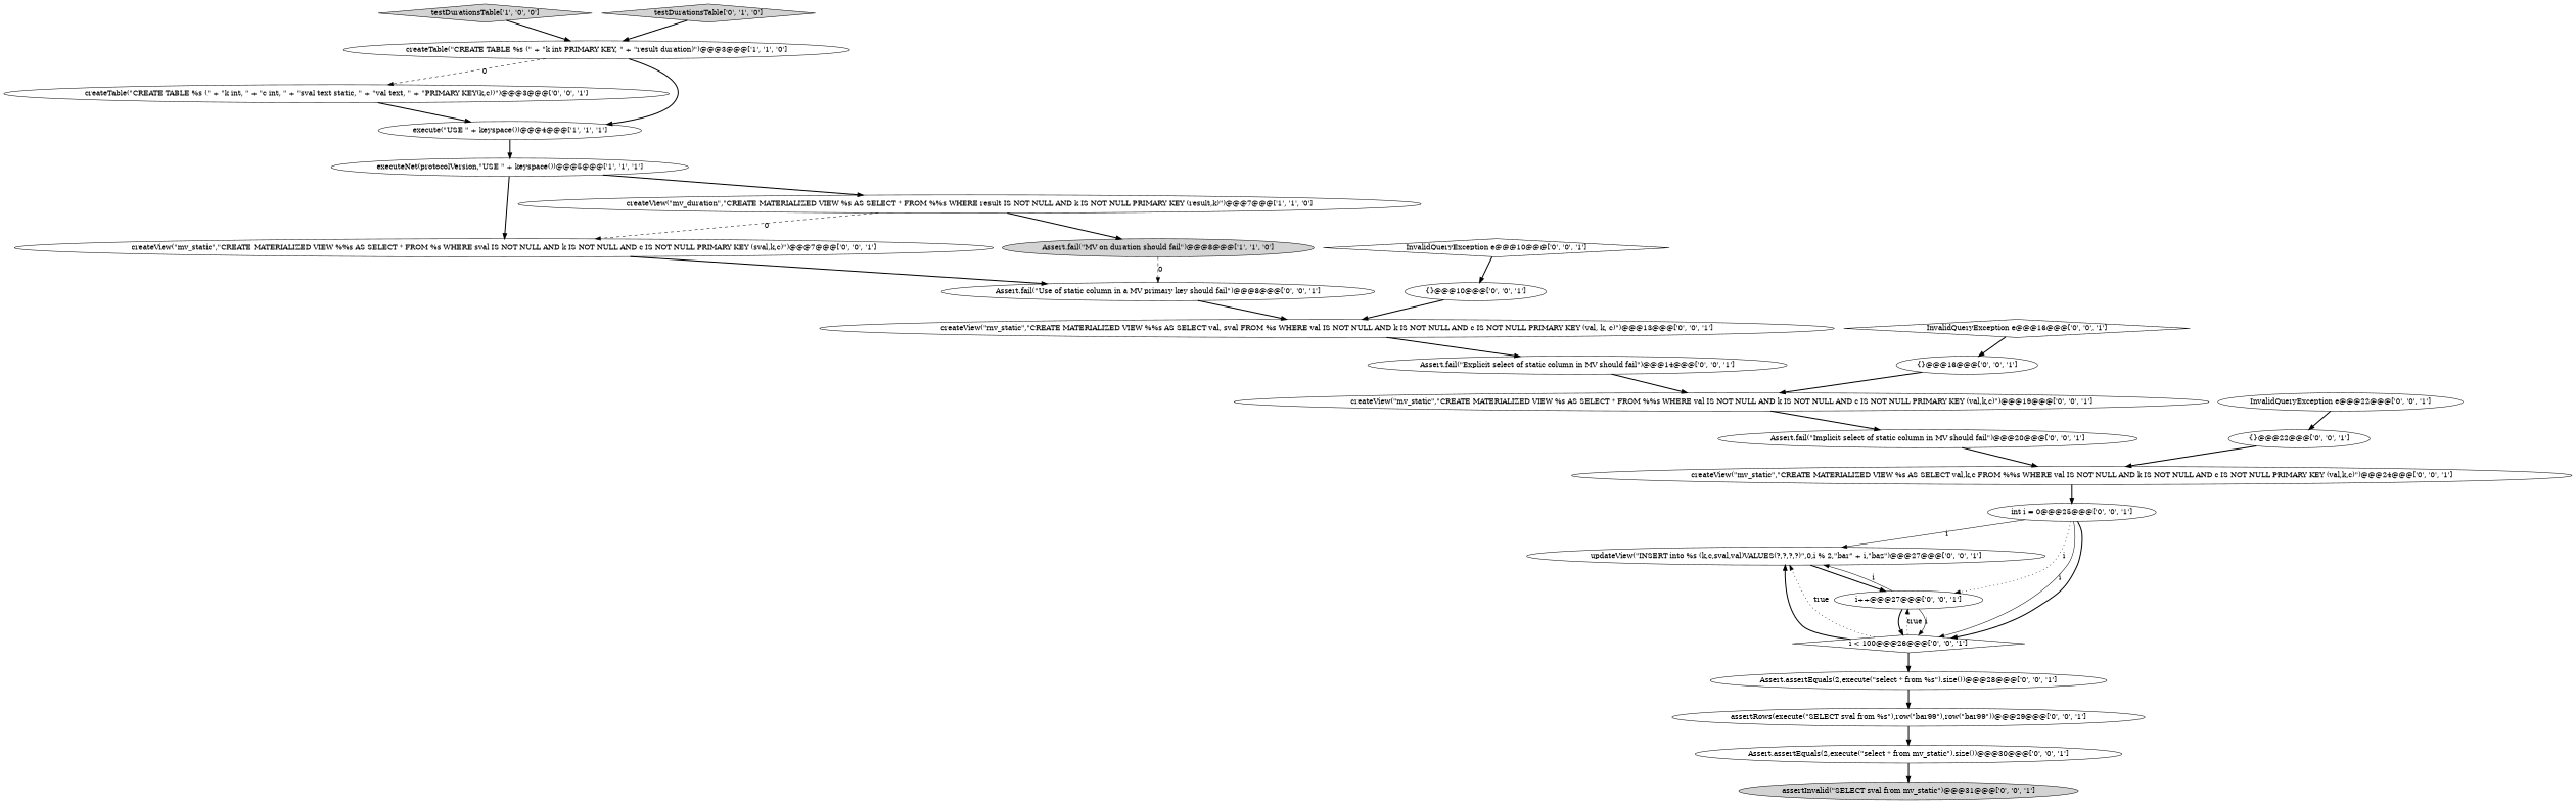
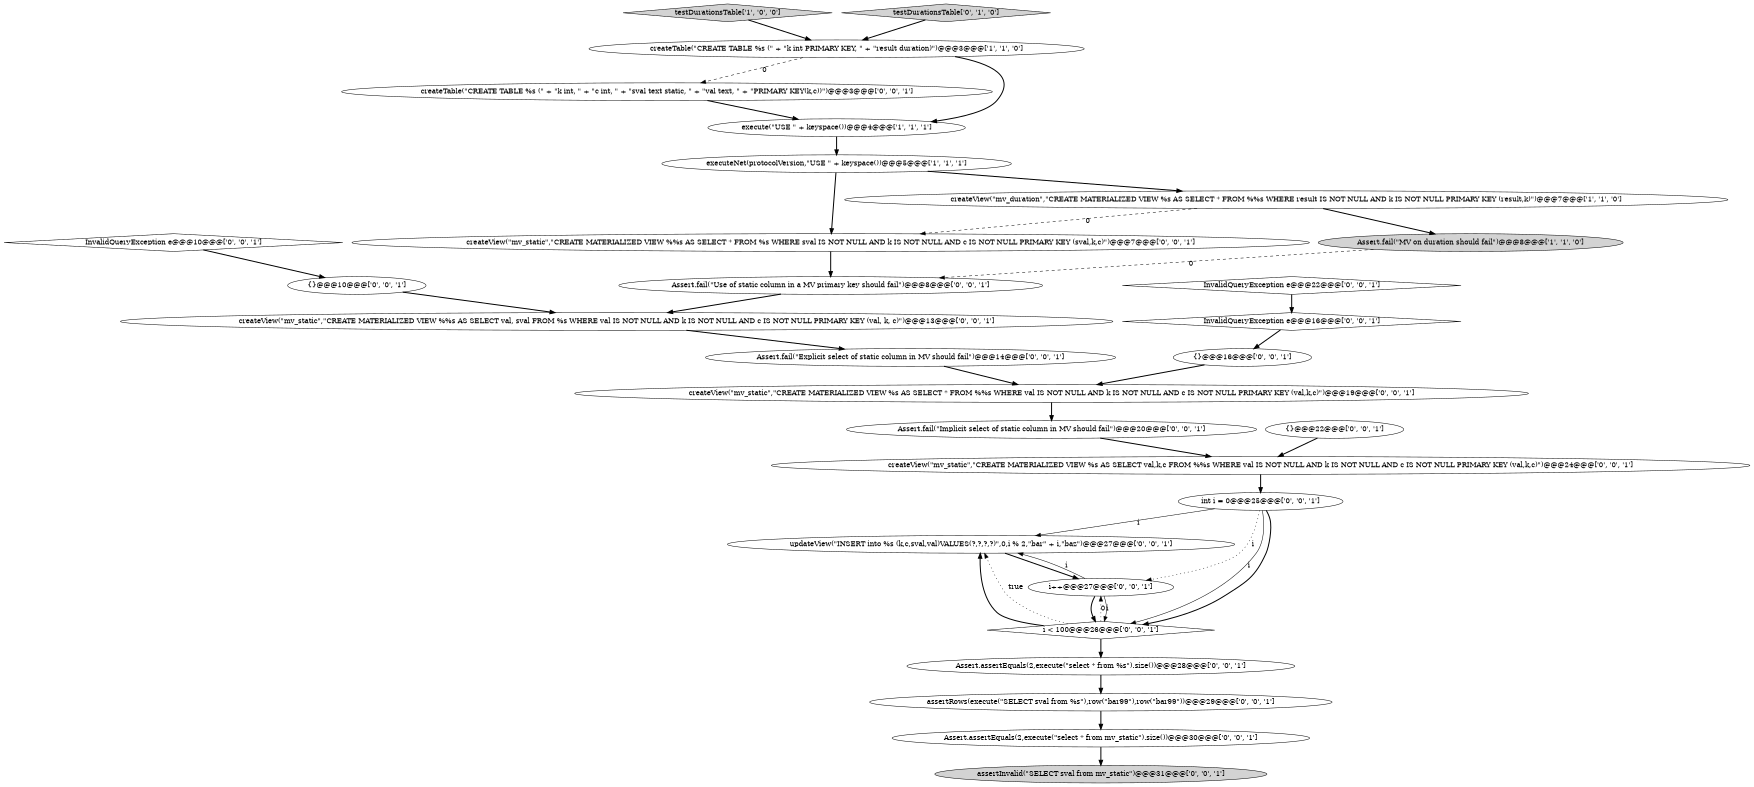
  digraph {
    node [fillcolor=white shape=ellipse style=filled]
    edge [style=bold]
    n1 [label="createTable(\"CREATE TABLE %s (\" + \"k int, \" + \"c int, \" + \"sval text static, \" + \"val text, \" + \"PRIMARY KEY(k,c))\")@@@3@@@['0', '0', '1']"]
    n2 [label="execute(\"USE \" + keyspace())@@@4@@@['1', '1', '1']"]
    n3 [label="executeNet(protocolVersion,\"USE \" + keyspace())@@@5@@@['1', '1', '1']"]
    n4 [label="createView(\"mv_duration\",\"CREATE MATERIALIZED VIEW %s AS SELECT * FROM %%s WHERE result IS NOT NULL AND k IS NOT NULL PRIMARY KEY (result,k)\")@@@7@@@['1', '1', '0']"]
    n5 [label="createView(\"mv_static\",\"CREATE MATERIALIZED VIEW %%s AS SELECT * FROM %s WHERE sval IS NOT NULL AND k IS NOT NULL AND c IS NOT NULL PRIMARY KEY (sval,k,c)\")@@@7@@@['0', '0', '1']"]
    n6 [label="assertRows(execute(\"SELECT sval from %s\"),row(\"bar99\"),row(\"bar99\"))@@@29@@@['0', '0', '1']"]
    n7 [label="Assert.assertEquals(2,execute(\"select * from mv_static\").size())@@@30@@@['0', '0', '1']"]
    n8 [fillcolor=lightgray label="assertInvalid(\"SELECT sval from mv_static\")@@@31@@@['0', '0', '1']"]
    n9 [label="Assert.fail(\"Explicit select of static column in MV should fail\")@@@14@@@['0', '0', '1']"]
    n10 [label="createView(\"mv_static\",\"CREATE MATERIALIZED VIEW %s AS SELECT * FROM %%s WHERE val IS NOT NULL AND k IS NOT NULL AND c IS NOT NULL PRIMARY KEY (val,k,c)\")@@@19@@@['0', '0', '1']"]
    n11 [label="Assert.fail(\"Implicit select of static column in MV should fail\")@@@20@@@['0', '0', '1']"]
    n12 [fillcolor=lightgray label="Assert.fail(\"MV on duration should fail\")@@@8@@@['1', '1', '0']"]
    n13 [label="Assert.fail(\"Use of static column in a MV primary key should fail\")@@@8@@@['0', '0', '1']"]
    n14 [label="createView(\"mv_static\",\"CREATE MATERIALIZED VIEW %%s AS SELECT val, sval FROM %s WHERE val IS NOT NULL AND k IS NOT NULL AND c IS NOT NULL PRIMARY KEY (val, k, c)\")@@@13@@@['0', '0', '1']"]
    n15 [label="updateView(\"INSERT into %s (k,c,sval,val)VALUES(?,?,?,?)\",0,i % 2,\"bar\" + i,\"baz\")@@@27@@@['0', '0', '1']"]
    n16 [label="i++@@@27@@@['0', '0', '1']"]
    n17 [label="i < 100@@@26@@@['0', '0', '1']" shape=diamond]
    n18 [label="Assert.assertEquals(2,execute(\"select * from %s\").size())@@@28@@@['0', '0', '1']"]
    n19 [label="createView(\"mv_static\",\"CREATE MATERIALIZED VIEW %s AS SELECT val,k,c FROM %%s WHERE val IS NOT NULL AND k IS NOT NULL AND c IS NOT NULL PRIMARY KEY (val,k,c)\")@@@24@@@['0', '0', '1']"]
    n20 [label="int i = 0@@@25@@@['0', '0', '1']"]
    n21 [label="createTable(\"CREATE TABLE %s (\" + \"k int PRIMARY KEY, \" + \"result duration)\")@@@3@@@['1', '1', '0']"]
    n22 [fillcolor=lightgray label="testDurationsTable['1', '0', '0']" shape=diamond]
    n23 [label="{}@@@10@@@['0', '0', '1']"]
    n24 [fillcolor=lightgray label="testDurationsTable['0', '1', '0']" shape=diamond]
    n25 [label="{}@@@16@@@['0', '0', '1']"]
-   n26 [label="InvalidQueryException e@@@22@@@['0', '0', '1']"]
+   n26 [label="InvalidQueryException e@@@22@@@['0', '0', '1']" shape=diamond]
    n27 [label="{}@@@22@@@['0', '0', '1']"]
    n28 [label="InvalidQueryException e@@@10@@@['0', '0', '1']" shape=diamond]
    n29 [label="InvalidQueryException e@@@16@@@['0', '0', '1']" shape=diamond]
    n1 -> n2
    n2 -> n3
    n3 -> n4
    n3 -> n5
    n4 -> n5 [label=0 style=dashed]
    n4 -> n12
    n5 -> n13
    n6 -> n7
    n7 -> n8
    n9 -> n10
    n10 -> n11
    n11 -> n19
    n12 -> n13 [label=0 style=dashed]
    n13 -> n14
    n14 -> n9
    n15 -> n16
    n16 -> n15 [label=i style=solid]
    n16 -> n17 [label=i style=solid]
    n16 -> n17
    n17 -> n15
    n17 -> n15 [label=true style=dotted]
-   n17 -> n16 [label=true style=dotted]
+   n17 -> n16 [label=0 style=dotted]
    n17 -> n18
    n18 -> n6
    n19 -> n20
    n20 -> n15 [label=i style=solid]
    n20 -> n16 [label=i style=dotted]
    n20 -> n17 [label=i style=solid]
    n20 -> n17
    n21 -> n1 [label=0 style=dashed]
    n21 -> n2
    n22 -> n21
    n23 -> n14
    n24 -> n21
    n25 -> n10
-   n26 -> n27
+   n26 -> n29
    n27 -> n19
    n28 -> n23
    n29 -> n25
  }
